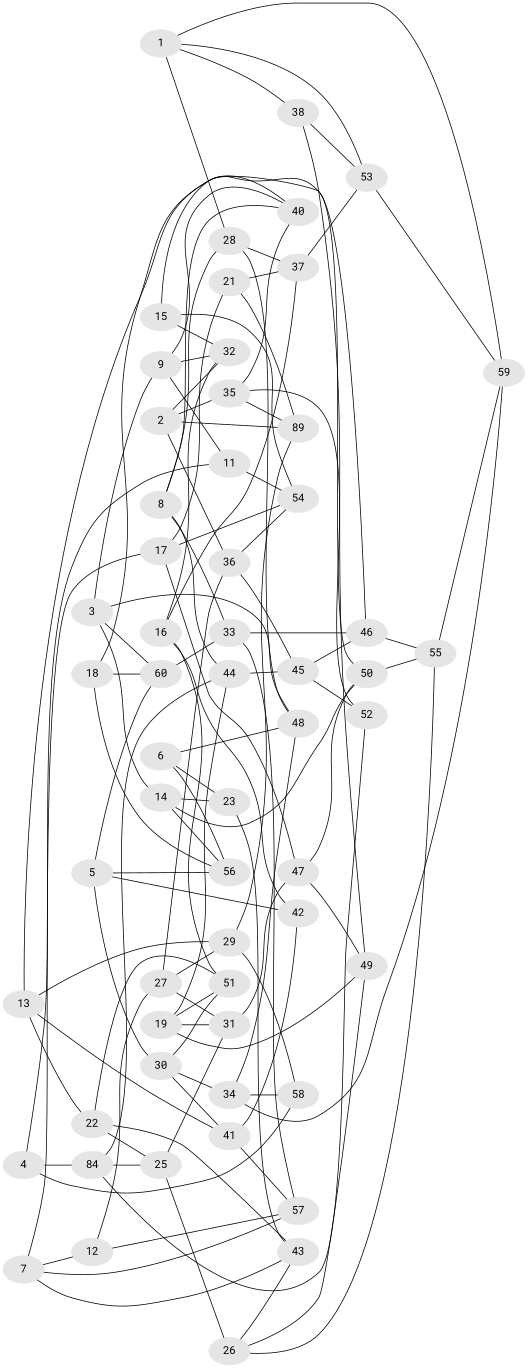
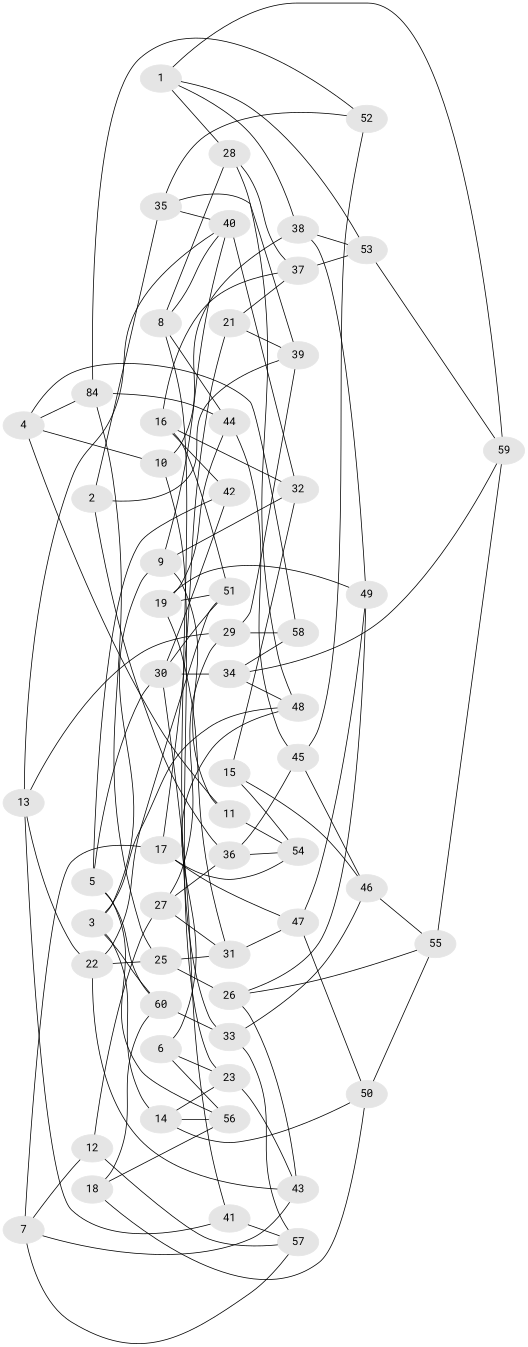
  graph {
    fontname="Roboto Mono"
    rankdir=LR
    node [color=gray90 fontname="Roboto Mono" style=filled]
    edge [fontname="Roboto Mono"]
    1
    28
    38
    53
    59
    48
    37
    49
    2
    32
    35
    36
-   39 [label=89]
+   39
    40
    52
    54
    45
    3
    9
    14
    n21 [label=60]
    11
    56
    23
    50
    33
    4
+   10
    n29 [label=84]
    58
    44
    25
    5
    30
    42
    41
    51
    34
    6
    43
    7
    12
    17
    57
    27
    21
    47
    8
    46
    18
    29
    31
    13
    22
    55
    15
    16
    19
    26
    1 -- 28
    1 -- 38
    1 -- 53
    1 -- 59
    28 -- 48
    28 -- 37
    38 -- 53
    38 -- 49
    53 -- 59
    37 -- 53
-   2 -- 32
+   40 -- 32
    2 -- 35
    2 -- 36
    2 -- 39
    35 -- 39
    35 -- 40
    35 -- 52
    36 -- 54
    36 -- 45
    45 -- 52
    45 -- 46
    3 -- 48
    3 -- 9
    3 -- 14
    3 -- n21
    9 -- 32
    9 -- 40
    9 -- 11
    14 -- 56
    14 -- 23
    14 -- 50
    n21 -- 33
    11 -- 54
    23 -- 43
    50 -- 55
    33 -- 57
    33 -- 46
    4 -- 11
+   4 -- 10
    4 -- n29
    4 -- 58
+   10 -- 38
+   10 -- 23
    n29 -- 52
    n29 -- 44
    n29 -- 25
    44 -- 45
    25 -- 31
    25 -- 26
    5 -- n21
    5 -- 56
    5 -- 30
    5 -- 42
    30 -- 41
    30 -- 51
    30 -- 34
-   41 -- 42
+   30 -- 42
    41 -- 57
    34 -- 59
    34 -- 48
    34 -- 58
    6 -- 48
    6 -- 56
    6 -- 23
    7 -- 43
    7 -- 12
    7 -- 17
    7 -- 57
    12 -- 57
    12 -- 27
    17 -- 54
    17 -- 21
    17 -- 47
    27 -- 36
    27 -- 29
    27 -- 31
    21 -- 37
    21 -- 39
    47 -- 49
    47 -- 50
    8 -- 28
    8 -- 40
    8 -- 33
    8 -- 44
    46 -- 55
    18 -- n21
    18 -- 56
    18 -- 50
    29 -- 39
    29 -- 58
    31 -- 47
    13 -- 40
    13 -- 41
    13 -- 29
    13 -- 22
    22 -- 25
    22 -- 51
    22 -- 43
    55 -- 59
    15 -- 32
    15 -- 54
    15 -- 46
    16 -- 37
    16 -- 32
    16 -- 42
    16 -- 51
    19 -- 49
    19 -- 44
    19 -- 51
    19 -- 31
    26 -- 49
    26 -- 43
    26 -- 55
  }
